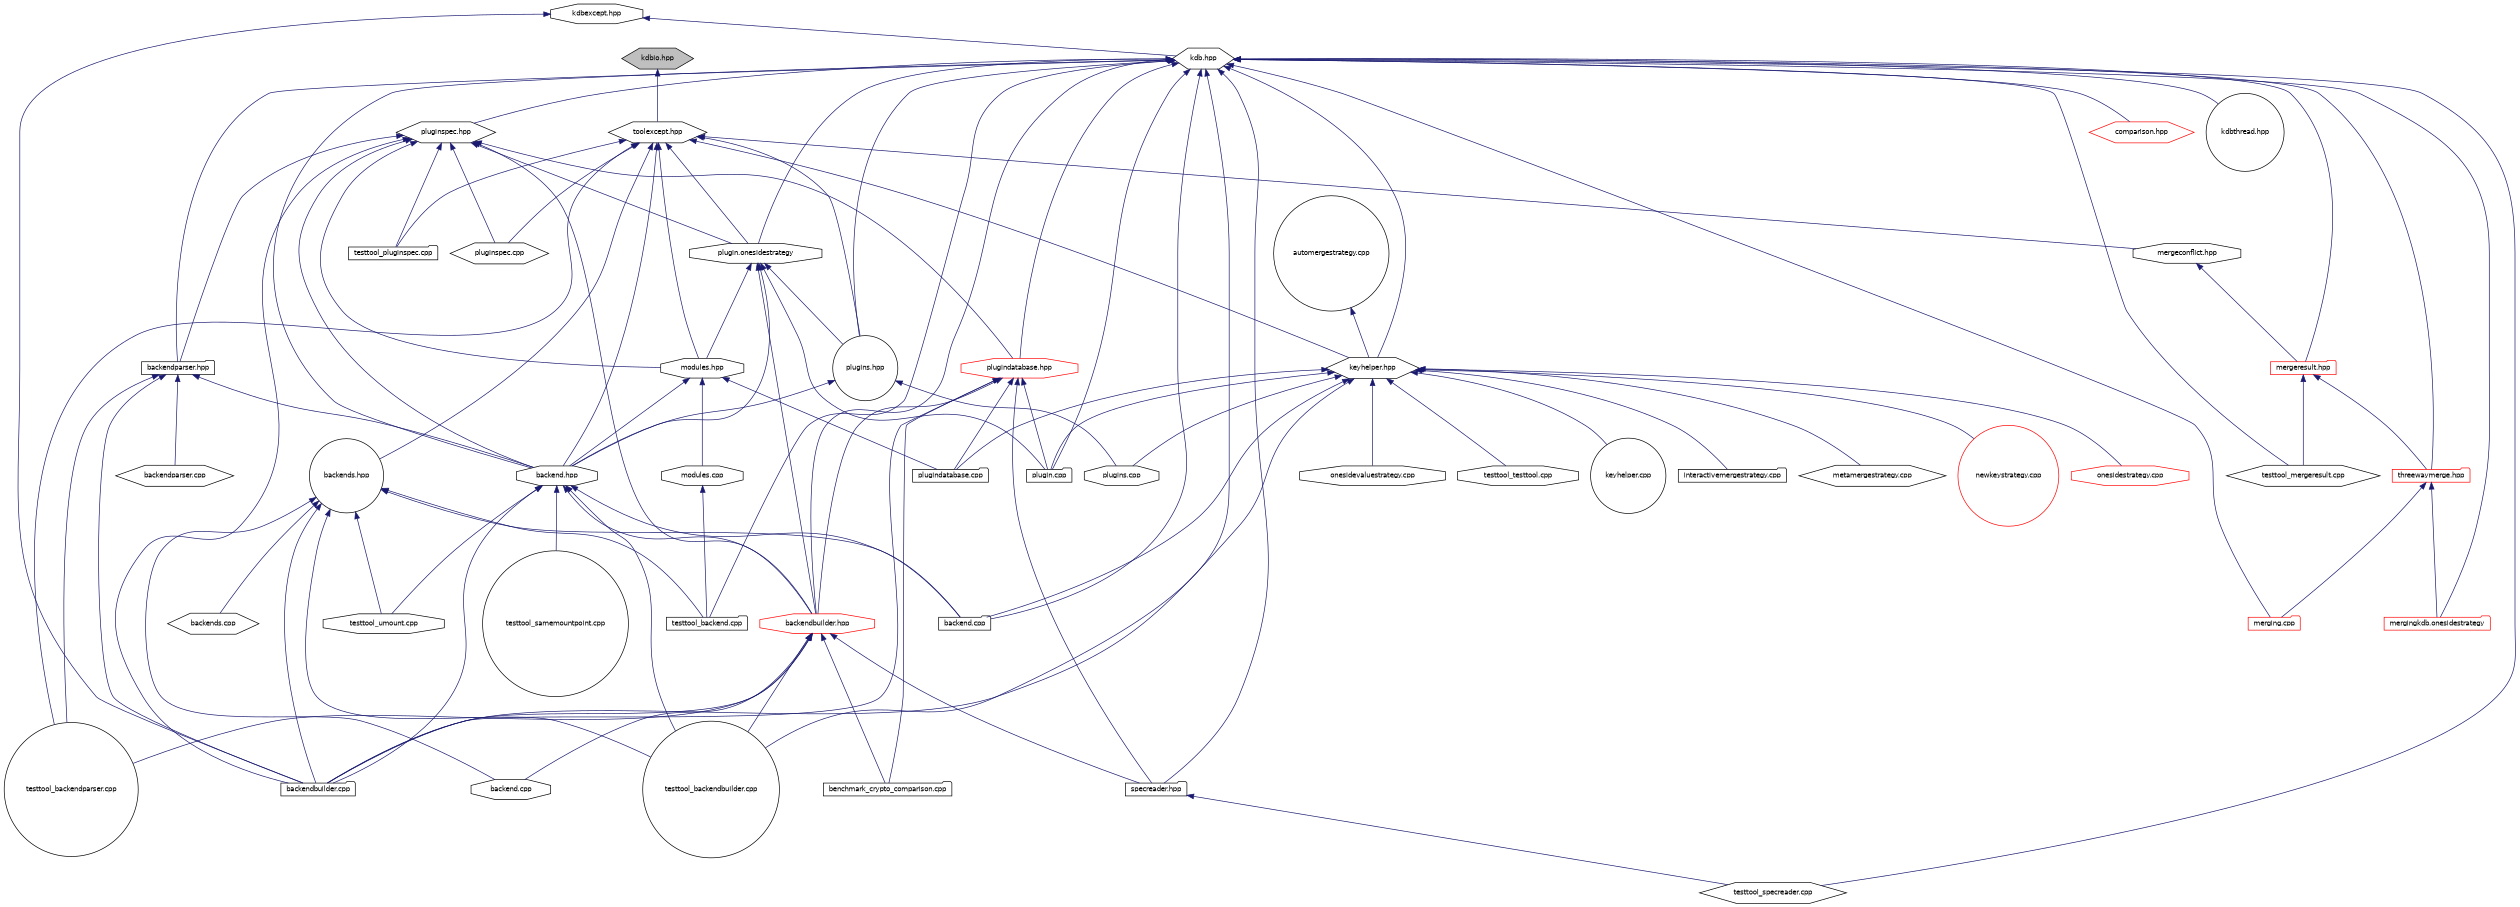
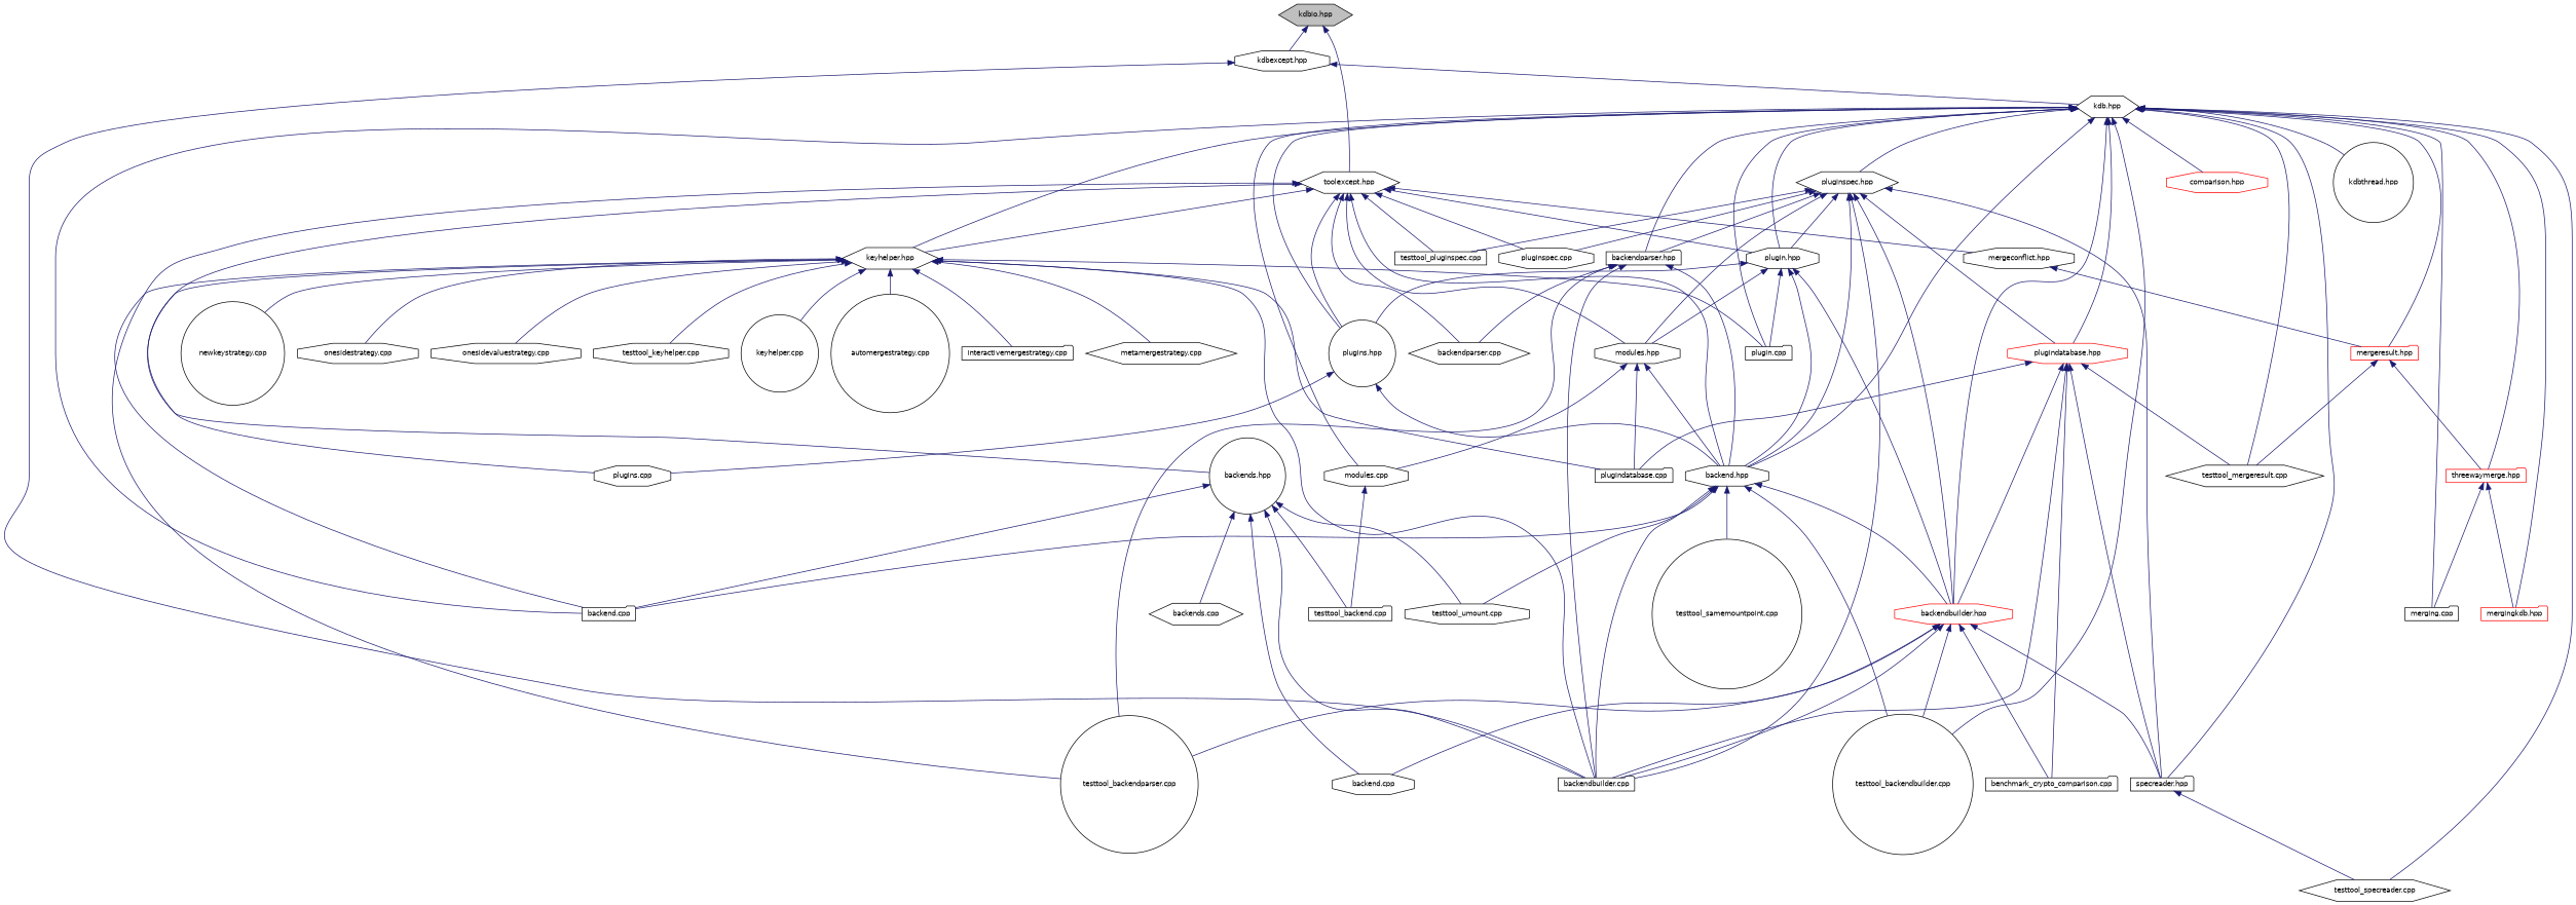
  digraph {
    node [color=black fillcolor=white fontname=Helvetica fontsize=10 shape=octagon style=filled]
    edge [color=midnightblue dir=back fontname=Helvetica fontsize=10 labelfontname=Helvetica labelfontsize=10 style=solid]
    n1 [fillcolor=grey75 fontcolor=black height=0.2 label="kdbio.hpp" shape=hexagon width=0.4]
    n2 [height=0.2 label="toolexcept.hpp" shape=hexagon width=0.4]
    n3 [height=0.2 label="kdbexcept.hpp" width=0.4]
    n4 [height=0.2 label="backend.hpp" width=0.4]
    n5 [height=0.2 label="testtool_backendparser.cpp" shape=circle width=0.4]
    n6 [height=0.2 label="backends.hpp" shape=circle width=0.4]
    n7 [height=0.2 label="keyhelper.hpp" shape=hexagon width=0.4]
    n8 [height=0.2 label="mergeconflict.hpp" width=0.4]
    n9 [height=0.2 label="modules.hpp" width=0.4]
-   n10 [height=0.2 label="plugin.onesidestrategy" width=0.4]
+   n10 [height=0.2 label="plugin.hpp" width=0.4]
    n11 [height=0.2 label="plugins.hpp" shape=circle width=0.4]
    n12 [height=0.2 label="backendparser.cpp" shape=hexagon width=0.4]
-   n13 [height=0.2 label="pluginspec.cpp" shape=hexagon width=0.4]
+   n13 [height=0.2 label="pluginspec.cpp" width=0.4]
    n14 [height=0.2 label="testtool_pluginspec.cpp" shape=folder width=0.4]
    n15 [height=0.2 label="backendbuilder.cpp" shape=folder width=0.4]
    n16 [height=0.2 label="kdb.hpp" shape=hexagon width=0.4]
    n17 [color=red height=0.2 label="backendbuilder.hpp" width=0.4]
    n18 [height=0.2 label="testtool_backendbuilder.cpp" shape=circle width=0.4]
    n19 [height=0.2 label="backend.cpp" shape=folder width=0.4]
    n20 [height=0.2 label="testtool_samemountpoint.cpp" shape=circle width=0.4]
    n21 [height=0.2 label="testtool_umount.cpp" width=0.4]
    n22 [height=0.2 label="testtool_backend.cpp" shape=folder width=0.4]
    n23 [height=0.2 label="backend.cpp" width=0.4]
    n24 [height=0.2 label="backends.cpp" shape=hexagon width=0.4]
    n25 [height=0.2 label="keyhelper.cpp" shape=circle width=0.4]
    n26 [height=0.2 label="automergestrategy.cpp" shape=circle width=0.4]
    n27 [height=0.2 label="interactivemergestrategy.cpp" shape=folder width=0.4]
    n28 [height=0.2 label="metamergestrategy.cpp" shape=hexagon width=0.4]
-   n29 [color=red height=0.2 label="newkeystrategy.cpp" shape=circle width=0.4]
-   n30 [color=red height=0.2 label="onesidestrategy.cpp" width=0.4]
+   n29 [height=0.2 label="newkeystrategy.cpp" shape=circle width=0.4]
+   n30 [height=0.2 label="onesidestrategy.cpp" width=0.4]
    n31 [height=0.2 label="onesidevaluestrategy.cpp" width=0.4]
    n32 [height=0.2 label="plugin.cpp" shape=folder width=0.4]
    n33 [height=0.2 label="plugindatabase.cpp" shape=folder width=0.4]
    n34 [height=0.2 label="plugins.cpp" width=0.4]
-   n35 [height=0.2 label="testtool_testtool.cpp" width=0.4]
+   n35 [height=0.2 label="testtool_keyhelper.cpp" width=0.4]
    n36 [color=red height=0.2 label="mergeresult.hpp" shape=folder width=0.4]
    n37 [height=0.2 label="modules.cpp" width=0.4]
    n38 [height=0.2 label="benchmark_crypto_comparison.cpp" shape=folder width=0.4]
    n39 [height=0.2 label="specreader.hpp" shape=folder width=0.4]
    n40 [height=0.2 label="testtool_specreader.cpp" shape=hexagon width=0.4]
    n41 [color=red height=0.2 label="threewaymerge.hpp" shape=folder width=0.4]
    n42 [height=0.2 label="testtool_mergeresult.cpp" shape=hexagon width=0.4]
-   n43 [color=red height=0.2 label="merging.cpp" shape=folder width=0.4]
-   n44 [color=red height=0.2 label="mergingkdb.onesidestrategy" shape=folder width=0.4]
+   n43 [height=0.2 label="merging.cpp" shape=folder width=0.4]
+   n44 [color=red height=0.2 label="mergingkdb.hpp" shape=folder width=0.4]
    n45 [height=0.2 label="backendparser.hpp" shape=folder width=0.4]
-   n46 [color=red height=0.2 label="comparison.hpp" shape=hexagon width=0.4]
+   n46 [color=red height=0.2 label="comparison.hpp" width=0.4]
    n47 [color=red height=0.2 label="plugindatabase.hpp" width=0.4]
    n48 [height=0.2 label="pluginspec.hpp" shape=hexagon width=0.4]
    n49 [height=0.2 label="kdbthread.hpp" shape=circle width=0.4]
    n1 -> n2
+   n1 -> n3
    n2 -> n4
    n2 -> n5
    n2 -> n6
    n2 -> n7
    n2 -> n8
    n2 -> n9
    n2 -> n10
    n2 -> n11
+   n2 -> n12
    n2 -> n13
    n2 -> n14
    n3 -> n15
    n3 -> n16
    n4 -> n15
    n4 -> n17
    n4 -> n18
    n4 -> n19
    n4 -> n20
    n4 -> n21
    n6 -> n15
-   n6 -> n18
    n6 -> n19
    n6 -> n21
    n6 -> n22
    n6 -> n23
    n6 -> n24
    n7 -> n15
    n7 -> n19
    n7 -> n25
-   n26 -> n7
+   n7 -> n26
    n7 -> n27
    n7 -> n28
    n7 -> n29
    n7 -> n30
    n7 -> n31
    n7 -> n32
    n7 -> n33
    n7 -> n34
    n7 -> n35
    n8 -> n36
    n9 -> n4
    n9 -> n33
    n9 -> n37
    n10 -> n4
    n10 -> n9
    n10 -> n11
    n10 -> n17
    n10 -> n32
    n11 -> n4
    n11 -> n34
    n16 -> n4
    n16 -> n7
    n16 -> n10
    n16 -> n11
    n16 -> n17
    n16 -> n18
    n16 -> n19
-   n16 -> n22
+   n16 -> n37
    n16 -> n32
    n16 -> n36
    n16 -> n39
    n16 -> n40
    n16 -> n41
    n16 -> n42
    n16 -> n43
    n16 -> n44
    n16 -> n45
    n16 -> n46
    n16 -> n47
    n16 -> n48
    n16 -> n49
    n17 -> n5
    n17 -> n15
    n17 -> n18
    n17 -> n23
    n17 -> n38
    n17 -> n39
    n36 -> n41
    n36 -> n42
    n37 -> n22
    n39 -> n40
    n41 -> n43
    n41 -> n44
    n45 -> n4
    n45 -> n5
    n45 -> n12
    n45 -> n15
    n47 -> n15
    n47 -> n17
-   n47 -> n32
+   n47 -> n42
    n47 -> n33
    n47 -> n38
    n47 -> n39
    n48 -> n4
    n48 -> n9
    n48 -> n10
    n48 -> n13
    n48 -> n14
    n48 -> n15
    n48 -> n17
+   n48 -> n39
    n48 -> n45
    n48 -> n47
  }
